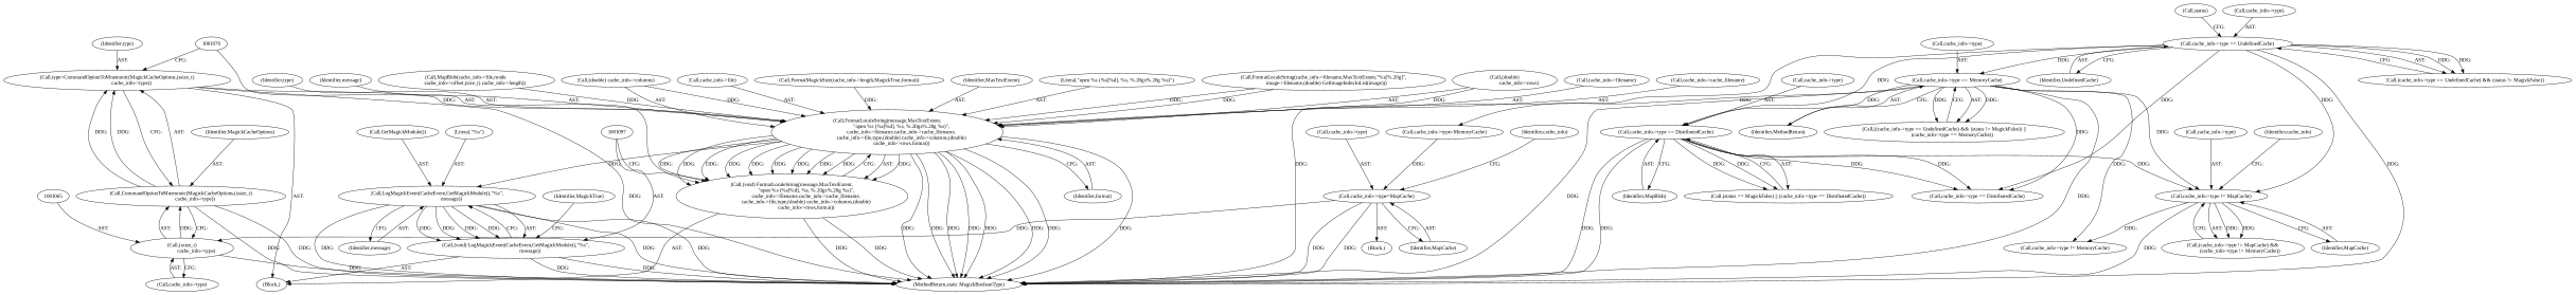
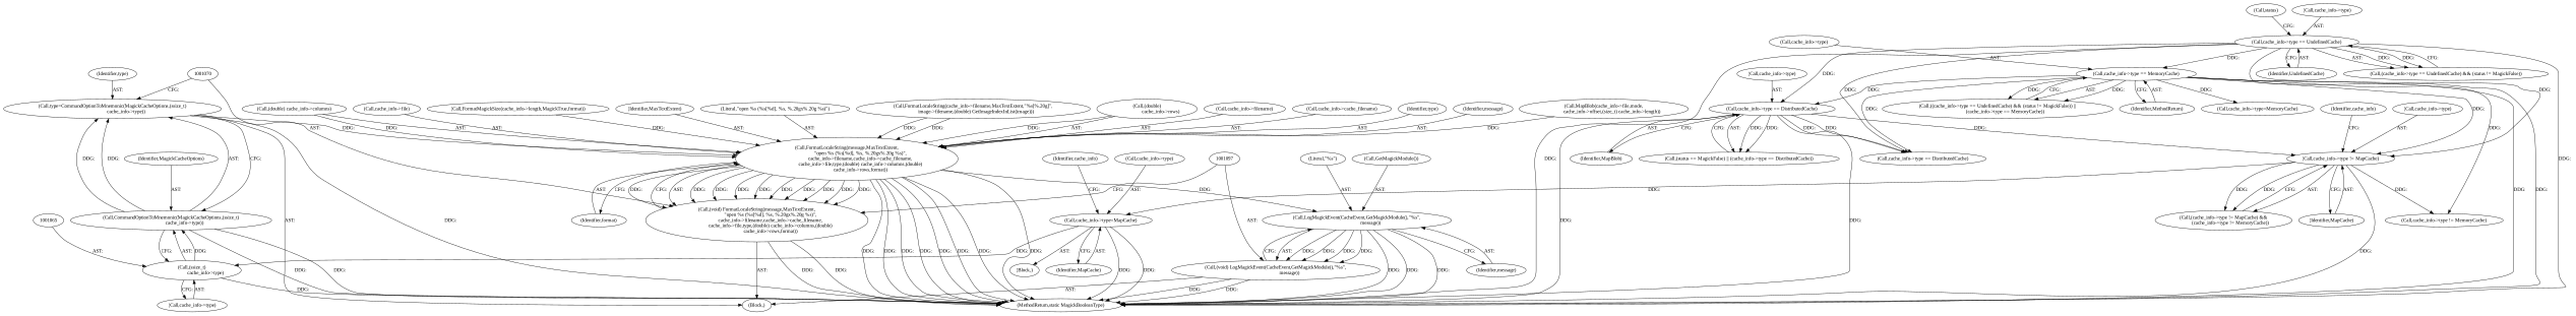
  digraph {
    fontname="Liberation Serif"
    node [fontname="Liberation Serif"]
    edge [fontname="Liberation Serif"]
    n1 [label="(Call,type=CommandOptionToMnemonic(MagickCacheOptions,(ssize_t)\n                    cache_info->type))"]
    n2 [label="(Call,CommandOptionToMnemonic(MagickCacheOptions,(ssize_t)\n                    cache_info->type))"]
    n3 [label="(Call,FormatLocaleString(message,MaxTextExtent,\n                    \"open %s (%s[%d], %s, %.20gx%.20g %s)\",\n                    cache_info->filename,cache_info->cache_filename,\n                    cache_info->file,type,(double) cache_info->columns,(double)\n                    cache_info->rows,format))"]
    n4 [label="(MethodReturn,static MagickBooleanType)"]
    n5 [label="(Block,)"]
    n6 [label="(Call,(ssize_t)\n                    cache_info->type)"]
    n7 [label="(Call,(void) FormatLocaleString(message,MaxTextExtent,\n                    \"open %s (%s[%d], %s, %.20gx%.20g %s)\",\n                    cache_info->filename,cache_info->cache_filename,\n                    cache_info->file,type,(double) cache_info->columns,(double)\n                    cache_info->rows,format))"]
    n8 [label="(Call,LogMagickEvent(CacheEvent,GetMagickModule(),\"%s\",\n                    message))"]
    n9 [label="(Identifier,format)"]
    n10 [label="(Call,cache_info->type)"]
    n11 [label="(Call,cache_info->type=MapCache)"]
    n12 [label="(Block,)"]
    n13 [label="(Identifier,MapCache)"]
    n14 [label="(Call,cache_info->type != MapCache)"]
    n15 [label="(Call,cache_info->type != MemoryCache)"]
    n16 [label="(Identifier,MapCache)"]
    n17 [label="(Call,(cache_info->type != MapCache) &&\n          (cache_info->type != MemoryCache))"]
    n18 [label="(Call,cache_info->type == UndefinedCache)"]
    n19 [label="(Call,cache_info->type == DistributedCache)"]
    n20 [label="(Call,cache_info->type == MemoryCache)"]
    n21 [label="(Call,cache_info->type == DistributedCache)"]
    n22 [label="(Identifier,UndefinedCache)"]
    n23 [label="(Call,(cache_info->type == UndefinedCache) && (status != MagickFalse))"]
    n24 [label="(Identifier,MapBlob)"]
    n25 [label="(Call,(status == MagickFalse) || (cache_info->type == DistributedCache))"]
    n26 [label="(Call,((cache_info->type == UndefinedCache) && (status != MagickFalse)) ||\n           (cache_info->type == MemoryCache))"]
    n27 [label="(Identifier,MethodReturn)"]
    n28 [label="(Call,cache_info->type=MemoryCache)"]
    n29 [label="(Call,(void) LogMagickEvent(CacheEvent,GetMagickModule(),\"%s\",\n                    message))"]
    n30 [label="(Identifier,message)"]
    n31 [label="(Call,FormatMagickSize(cache_info->length,MagickTrue,format))"]
    n32 [label="(Identifier,MagickCacheOptions)"]
    n33 [label="(Identifier,MaxTextExtent)"]
    n34 [label="(Call,cache_info->type)"]
    n35 [label="(Literal,\"open %s (%s[%d], %s, %.20gx%.20g %s)\")"]
-   n36 [label="(Identifier,MagickTrue)"]
    n37 [label="(Call,FormatLocaleString(cache_info->filename,MaxTextExtent,\"%s[%.20g]\",\n    image->filename,(double) GetImageIndexInList(image)))"]
    n38 [label="(Call,cache_info->type)"]
    n39 [label="(Identifier,cache_info)"]
    n40 [label="(Call,GetMagickModule())"]
    n41 [label="(Call,(double)\n                    cache_info->rows)"]
    n42 [label="(Call,cache_info->filename)"]
    n43 [label="(Call,cache_info->cache_filename)"]
    n44 [label="(Identifier,type)"]
    n45 [label="(Call,status)"]
    n46 [label="(Identifier,message)"]
    n47 [label="(Call,MapBlob(cache_info->file,mode,\n            cache_info->offset,(size_t) cache_info->length))"]
    n48 [label="(Literal,\"%s\")"]
    n49 [label="(Call,(double) cache_info->columns)"]
    n50 [label="(Call,cache_info->type)"]
    n51 [label="(Identifier,type)"]
    n52 [label="(Call,cache_info->type)"]
    n53 [label="(Call,cache_info->file)"]
    n54 [label="(Identifier,cache_info)"]
    n55 [label="(Call,cache_info->type)"]
    1001070
    1001065
    1001097
    n1 -> n2 [label="CFG: "]
    n1 -> n3 [label="DDG: "]
    n1 -> n4 [label="DDG: "]
    n1 -> n5 [label="AST: "]
    n2 -> n1 [label="AST: "]
    n2 -> n1 [label="DDG: "]
    n2 -> n1 [label="DDG: "]
    n2 -> n4 [label="DDG: "]
    n2 -> n4 [label="DDG: "]
    n2 -> n6 [label="CFG: "]
    n3 -> n4 [label="DDG: "]
    n3 -> n4 [label="DDG: "]
    n3 -> n4 [label="DDG: "]
    n3 -> n4 [label="DDG: "]
    n3 -> n4 [label="DDG: "]
    n3 -> n4 [label="DDG: "]
    n3 -> n4 [label="DDG: "]
    n3 -> n4 [label="DDG: "]
    n3 -> n7 [label="AST: "]
    n3 -> n7 [label="DDG: "]
    n3 -> n7 [label="DDG: "]
    n3 -> n7 [label="DDG: "]
    n3 -> n7 [label="DDG: "]
    n3 -> n7 [label="DDG: "]
    n3 -> n7 [label="DDG: "]
    n3 -> n7 [label="DDG: "]
    n3 -> n7 [label="DDG: "]
    n3 -> n7 [label="DDG: "]
    n3 -> n7 [label="DDG: "]
    n3 -> n8 [label="DDG: "]
    n3 -> n9 [label="CFG: "]
    n6 -> n2 [label="AST: "]
    n6 -> n2 [label="DDG: "]
    n6 -> n4 [label="DDG: "]
    n6 -> n10 [label="CFG: "]
    n7 -> n3 [label="CFG: "]
    n7 -> n4 [label="DDG: "]
    n7 -> n4 [label="DDG: "]
    n7 -> n5 [label="AST: "]
    n8 -> n4 [label="DDG: "]
    n8 -> n4 [label="DDG: "]
    n8 -> n4 [label="DDG: "]
    n8 -> n29 [label="AST: "]
    n8 -> n29 [label="DDG: "]
    n8 -> n29 [label="DDG: "]
    n8 -> n29 [label="DDG: "]
    n8 -> n29 [label="DDG: "]
    n8 -> n30 [label="CFG: "]
    n9 -> n3 [label="AST: "]
    n10 -> n6 [label="AST: "]
    n11 -> n4 [label="DDG: "]
    n11 -> n4 [label="DDG: "]
    n11 -> n6 [label="DDG: "]
    n11 -> n12 [label="AST: "]
    n11 -> n13 [label="CFG: "]
    n13 -> n11 [label="AST: "]
    n14 -> n4 [label="DDG: "]
-   n28 -> n11 [label="DDG: "]
+   n14 -> n11 [label="DDG: "]
    n14 -> n15 [label="DDG: "]
    n14 -> n16 [label="CFG: "]
    n14 -> n17 [label="AST: "]
    n14 -> n17 [label="DDG: "]
    n14 -> n17 [label="DDG: "]
    n16 -> n14 [label="AST: "]
    n17 -> n14 [label="CFG: "]
    n18 -> n4 [label="DDG: "]
    n18 -> n4 [label="DDG: "]
    n18 -> n14 [label="DDG: "]
    n18 -> n19 [label="DDG: "]
    n18 -> n20 [label="DDG: "]
    n18 -> n21 [label="DDG: "]
    n18 -> n22 [label="CFG: "]
    n18 -> n23 [label="AST: "]
    n18 -> n23 [label="DDG: "]
    n18 -> n23 [label="DDG: "]
    n19 -> n4 [label="DDG: "]
    n19 -> n4 [label="DDG: "]
    n19 -> n14 [label="DDG: "]
    n19 -> n21 [label="DDG: "]
    n19 -> n21 [label="DDG: "]
    n19 -> n24 [label="CFG: "]
    n19 -> n25 [label="AST: "]
    n19 -> n25 [label="DDG: "]
    n19 -> n25 [label="DDG: "]
    n20 -> n4 [label="DDG: "]
    n20 -> n4 [label="DDG: "]
    n20 -> n14 [label="DDG: "]
    n20 -> n15 [label="DDG: "]
    n20 -> n19 [label="DDG: "]
    n20 -> n21 [label="DDG: "]
    n20 -> n26 [label="AST: "]
    n20 -> n26 [label="DDG: "]
    n20 -> n26 [label="DDG: "]
    n20 -> n27 [label="CFG: "]
    n20 -> n28 [label="DDG: "]
    n22 -> n18 [label="AST: "]
    n23 -> n18 [label="CFG: "]
    n24 -> n19 [label="AST: "]
    n25 -> n19 [label="CFG: "]
    n26 -> n20 [label="CFG: "]
    n27 -> n20 [label="AST: "]
    n29 -> n4 [label="DDG: "]
    n29 -> n4 [label="DDG: "]
    n29 -> n5 [label="AST: "]
    n29 -> n8 [label="CFG: "]
    n30 -> n8 [label="AST: "]
    n31 -> n3 [label="DDG: "]
    n32 -> n2 [label="AST: "]
    n33 -> n3 [label="AST: "]
    n34 -> n20 [label="AST: "]
    n35 -> n3 [label="AST: "]
-   n36 -> n29 [label="CFG: "]
    n37 -> n3 [label="DDG: "]
    n37 -> n3 [label="DDG: "]
    n38 -> n11 [label="AST: "]
    n39 -> n14 [label="CFG: "]
    n40 -> n8 [label="AST: "]
    n41 -> n3 [label="AST: "]
    n41 -> n3 [label="DDG: "]
    n42 -> n3 [label="AST: "]
    n43 -> n3 [label="AST: "]
    n44 -> n3 [label="AST: "]
    n45 -> n18 [label="CFG: "]
    n46 -> n3 [label="AST: "]
    n47 -> n3 [label="DDG: "]
    n48 -> n8 [label="AST: "]
    n49 -> n3 [label="AST: "]
    n49 -> n3 [label="DDG: "]
    n50 -> n14 [label="AST: "]
    n51 -> n1 [label="AST: "]
    n52 -> n19 [label="AST: "]
    n53 -> n3 [label="AST: "]
    n54 -> n11 [label="CFG: "]
    n55 -> n18 [label="AST: "]
    1001070 -> n1 [label="CFG: "]
    1001070 -> n7 [label="AST: "]
    1001065 -> n6 [label="AST: "]
    1001097 -> n7 [label="CFG: "]
    1001097 -> n29 [label="AST: "]
  }
